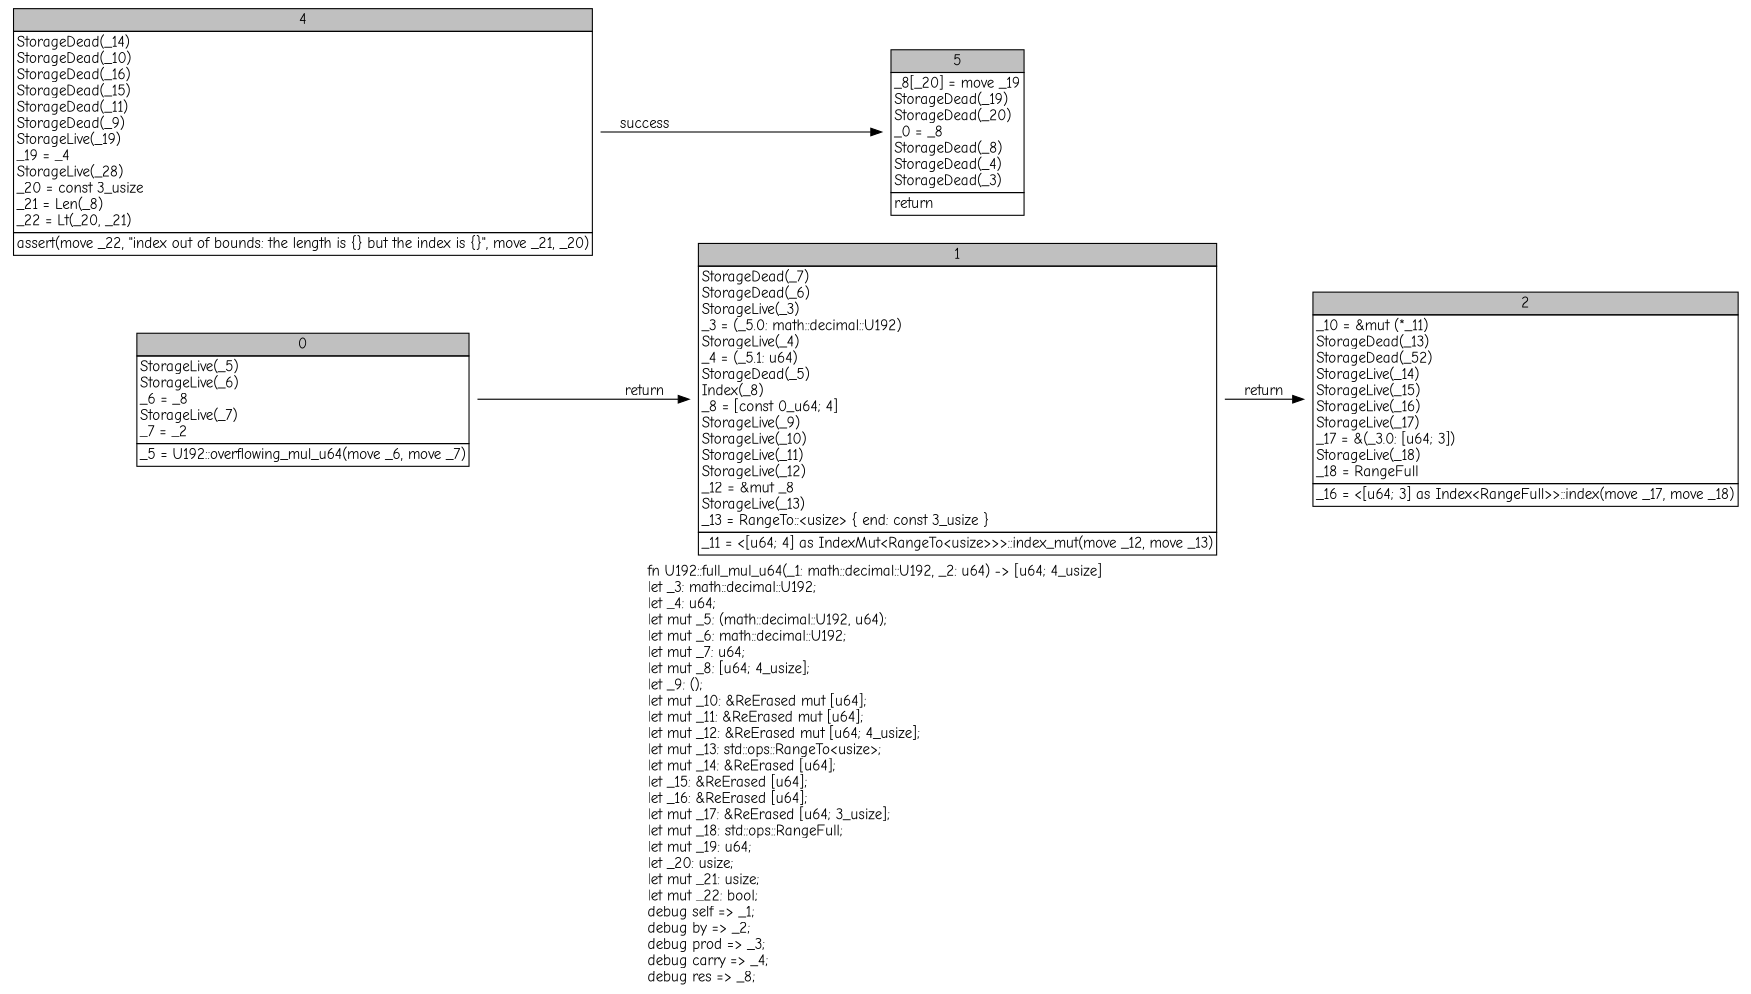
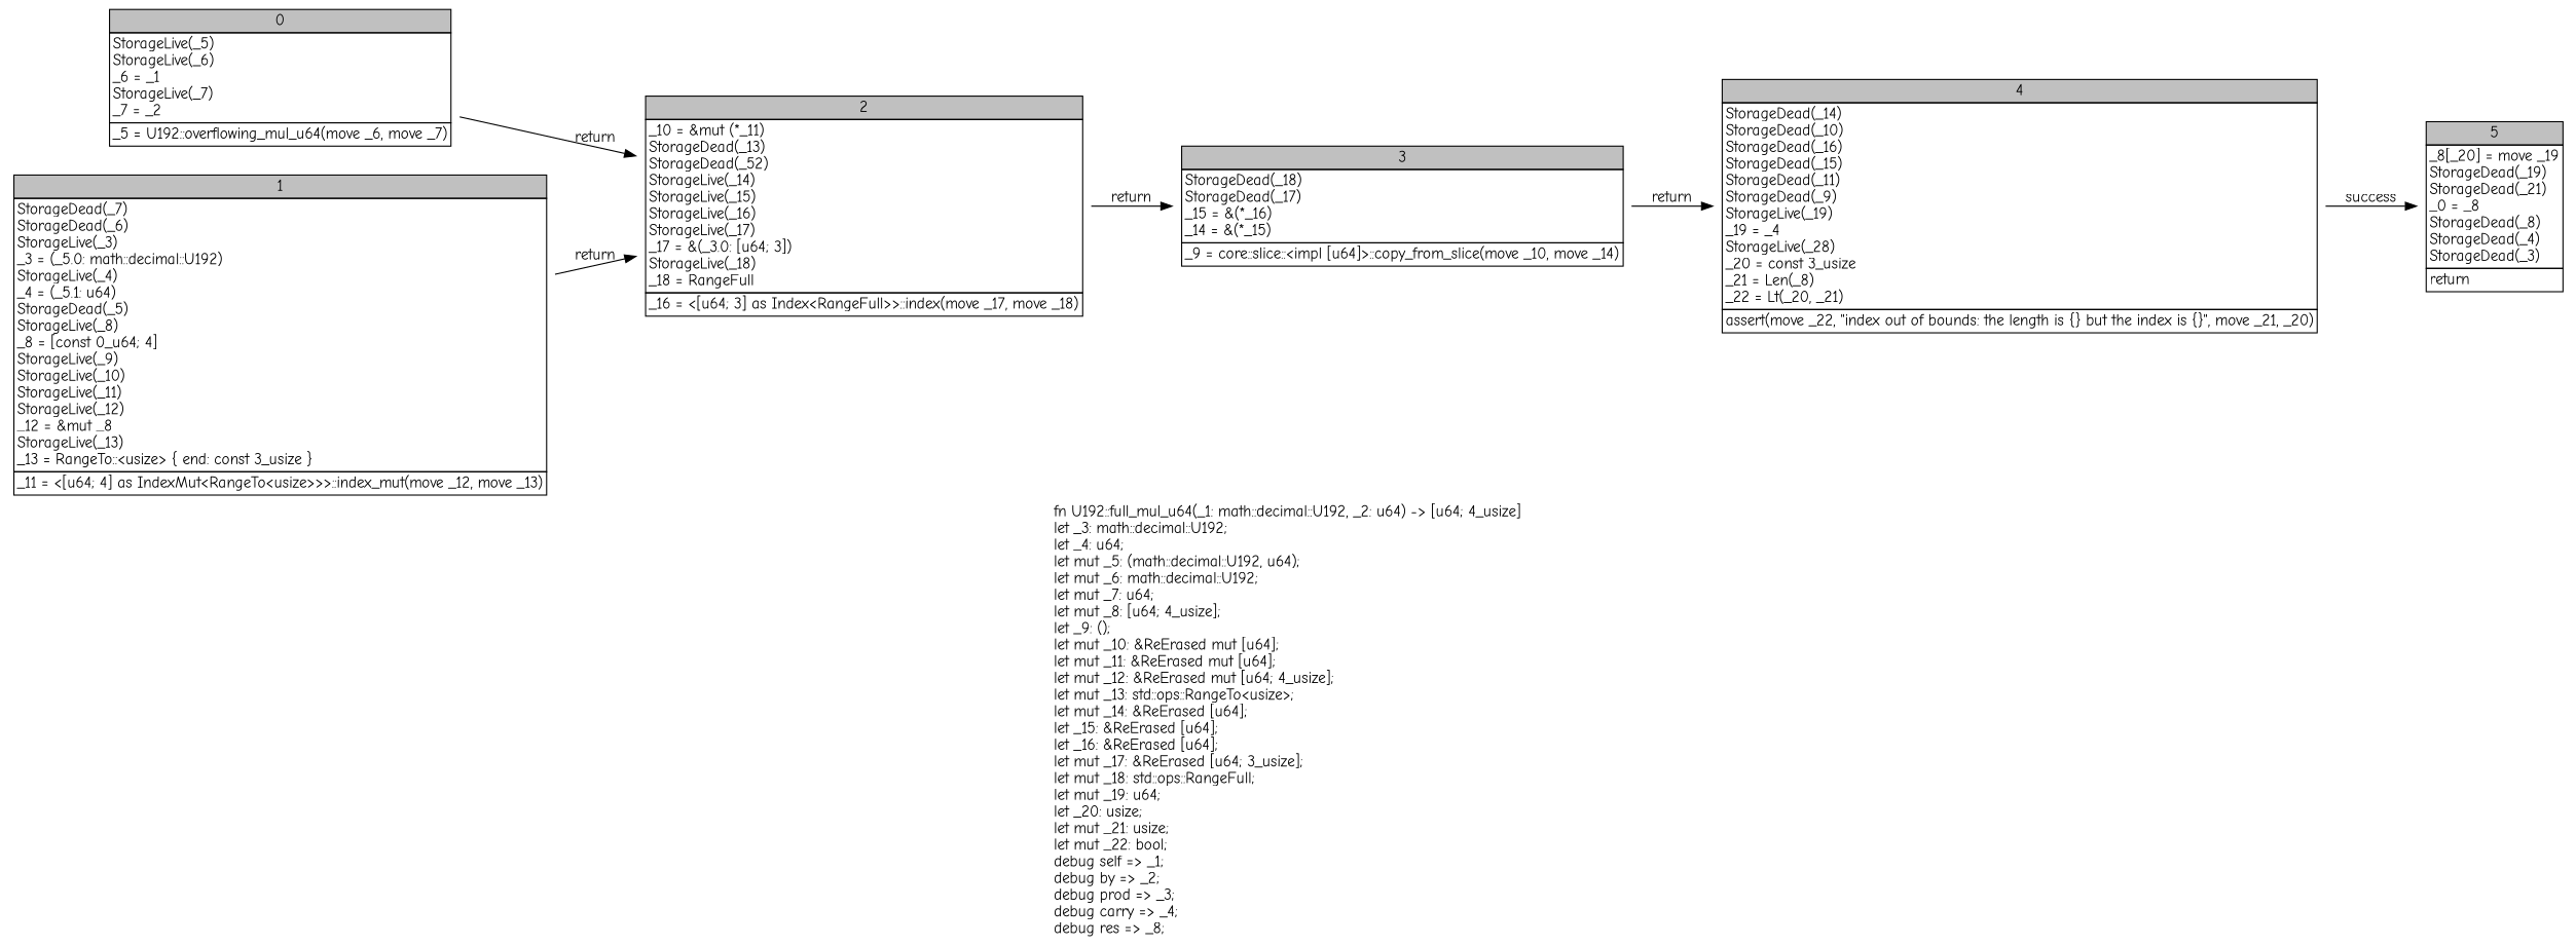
  digraph {
    fontname="Comic Neue"
    label=<fn U192::full_mul_u64(_1: math::decimal::U192, _2: u64) -&gt; [u64; 4_usize]<br align="left"/>let _3: math::decimal::U192;<br align="left"/>let _4: u64;<br align="left"/>let mut _5: (math::decimal::U192, u64);<br align="left"/>let mut _6: math::decimal::U192;<br align="left"/>let mut _7: u64;<br align="left"/>let mut _8: [u64; 4_usize];<br align="left"/>let _9: ();<br align="left"/>let mut _10: &amp;ReErased mut [u64];<br align="left"/>let mut _11: &amp;ReErased mut [u64];<br align="left"/>let mut _12: &amp;ReErased mut [u64; 4_usize];<br align="left"/>let mut _13: std::ops::RangeTo&lt;usize&gt;;<br align="left"/>let mut _14: &amp;ReErased [u64];<br align="left"/>let _15: &amp;ReErased [u64];<br align="left"/>let _16: &amp;ReErased [u64];<br align="left"/>let mut _17: &amp;ReErased [u64; 3_usize];<br align="left"/>let mut _18: std::ops::RangeFull;<br align="left"/>let mut _19: u64;<br align="left"/>let _20: usize;<br align="left"/>let mut _21: usize;<br align="left"/>let mut _22: bool;<br align="left"/>debug self =&gt; _1;<br align="left"/>debug by =&gt; _2;<br align="left"/>debug prod =&gt; _3;<br align="left"/>debug carry =&gt; _4;<br align="left"/>debug res =&gt; _8;<br align="left"/>>
    rankdir=LR
    node [fontname="Comic Neue" shape=none]
    edge [fontname="Comic Neue"]
-   n1 [label=<<table border="0" cellborder="1" cellspacing="0"><tr><td bgcolor="gray" align="center" colspan="1">0</td></tr><tr><td align="left" balign="left">StorageLive(_5)<br/>StorageLive(_6)<br/>_6 = _8<br/>StorageLive(_7)<br/>_7 = _2<br/></td></tr><tr><td align="left">_5 = U192::overflowing_mul_u64(move _6, move _7)</td></tr></table>>]
-   n2 [label=<<table border="0" cellborder="1" cellspacing="0"><tr><td bgcolor="gray" align="center" colspan="1">1</td></tr><tr><td align="left" balign="left">StorageDead(_7)<br/>StorageDead(_6)<br/>StorageLive(_3)<br/>_3 = (_5.0: math::decimal::U192)<br/>StorageLive(_4)<br/>_4 = (_5.1: u64)<br/>StorageDead(_5)<br/>Index(_8)<br/>_8 = [const 0_u64; 4]<br/>StorageLive(_9)<br/>StorageLive(_10)<br/>StorageLive(_11)<br/>StorageLive(_12)<br/>_12 = &amp;mut _8<br/>StorageLive(_13)<br/>_13 = RangeTo::&lt;usize&gt; { end: const 3_usize }<br/></td></tr><tr><td align="left">_11 = &lt;[u64; 4] as IndexMut&lt;RangeTo&lt;usize&gt;&gt;&gt;::index_mut(move _12, move _13)</td></tr></table>>]
+   n1 [label=<<table border="0" cellborder="1" cellspacing="0"><tr><td bgcolor="gray" align="center" colspan="1">0</td></tr><tr><td align="left" balign="left">StorageLive(_5)<br/>StorageLive(_6)<br/>_6 = _1<br/>StorageLive(_7)<br/>_7 = _2<br/></td></tr><tr><td align="left">_5 = U192::overflowing_mul_u64(move _6, move _7)</td></tr></table>>]
+   n2 [label=<<table border="0" cellborder="1" cellspacing="0"><tr><td bgcolor="gray" align="center" colspan="1">1</td></tr><tr><td align="left" balign="left">StorageDead(_7)<br/>StorageDead(_6)<br/>StorageLive(_3)<br/>_3 = (_5.0: math::decimal::U192)<br/>StorageLive(_4)<br/>_4 = (_5.1: u64)<br/>StorageDead(_5)<br/>StorageLive(_8)<br/>_8 = [const 0_u64; 4]<br/>StorageLive(_9)<br/>StorageLive(_10)<br/>StorageLive(_11)<br/>StorageLive(_12)<br/>_12 = &amp;mut _8<br/>StorageLive(_13)<br/>_13 = RangeTo::&lt;usize&gt; { end: const 3_usize }<br/></td></tr><tr><td align="left">_11 = &lt;[u64; 4] as IndexMut&lt;RangeTo&lt;usize&gt;&gt;&gt;::index_mut(move _12, move _13)</td></tr></table>>]
    n3 [label=<<table border="0" cellborder="1" cellspacing="0"><tr><td bgcolor="gray" align="center" colspan="1">2</td></tr><tr><td align="left" balign="left">_10 = &amp;mut (*_11)<br/>StorageDead(_13)<br/>StorageDead(_52)<br/>StorageLive(_14)<br/>StorageLive(_15)<br/>StorageLive(_16)<br/>StorageLive(_17)<br/>_17 = &amp;(_3.0: [u64; 3])<br/>StorageLive(_18)<br/>_18 = RangeFull<br/></td></tr><tr><td align="left">_16 = &lt;[u64; 3] as Index&lt;RangeFull&gt;&gt;::index(move _17, move _18)</td></tr></table>>]
+   n4 [label=<<table border="0" cellborder="1" cellspacing="0"><tr><td bgcolor="gray" align="center" colspan="1">3</td></tr><tr><td align="left" balign="left">StorageDead(_18)<br/>StorageDead(_17)<br/>_15 = &amp;(*_16)<br/>_14 = &amp;(*_15)<br/></td></tr><tr><td align="left">_9 = core::slice::&lt;impl [u64]&gt;::copy_from_slice(move _10, move _14)</td></tr></table>>]
    n5 [label=<<table border="0" cellborder="1" cellspacing="0"><tr><td bgcolor="gray" align="center" colspan="1">4</td></tr><tr><td align="left" balign="left">StorageDead(_14)<br/>StorageDead(_10)<br/>StorageDead(_16)<br/>StorageDead(_15)<br/>StorageDead(_11)<br/>StorageDead(_9)<br/>StorageLive(_19)<br/>_19 = _4<br/>StorageLive(_28)<br/>_20 = const 3_usize<br/>_21 = Len(_8)<br/>_22 = Lt(_20, _21)<br/></td></tr><tr><td align="left">assert(move _22, &quot;index out of bounds: the length is {} but the index is {}&quot;, move _21, _20)</td></tr></table>>]
-   n6 [label=<<table border="0" cellborder="1" cellspacing="0"><tr><td bgcolor="gray" align="center" colspan="1">5</td></tr><tr><td align="left" balign="left">_8[_20] = move _19<br/>StorageDead(_19)<br/>StorageDead(_20)<br/>_0 = _8<br/>StorageDead(_8)<br/>StorageDead(_4)<br/>StorageDead(_3)<br/></td></tr><tr><td align="left">return</td></tr></table>>]
-   n1 -> n2 [label=return]
+   n6 [label=<<table border="0" cellborder="1" cellspacing="0"><tr><td bgcolor="gray" align="center" colspan="1">5</td></tr><tr><td align="left" balign="left">_8[_20] = move _19<br/>StorageDead(_19)<br/>StorageDead(_21)<br/>_0 = _8<br/>StorageDead(_8)<br/>StorageDead(_4)<br/>StorageDead(_3)<br/></td></tr><tr><td align="left">return</td></tr></table>>]
+   n1 -> n3 [label=return]
    n2 -> n3 [label=return]
+   n3 -> n4 [label=return]
+   n4 -> n5 [label=return]
    n5 -> n6 [label=success]
  }
